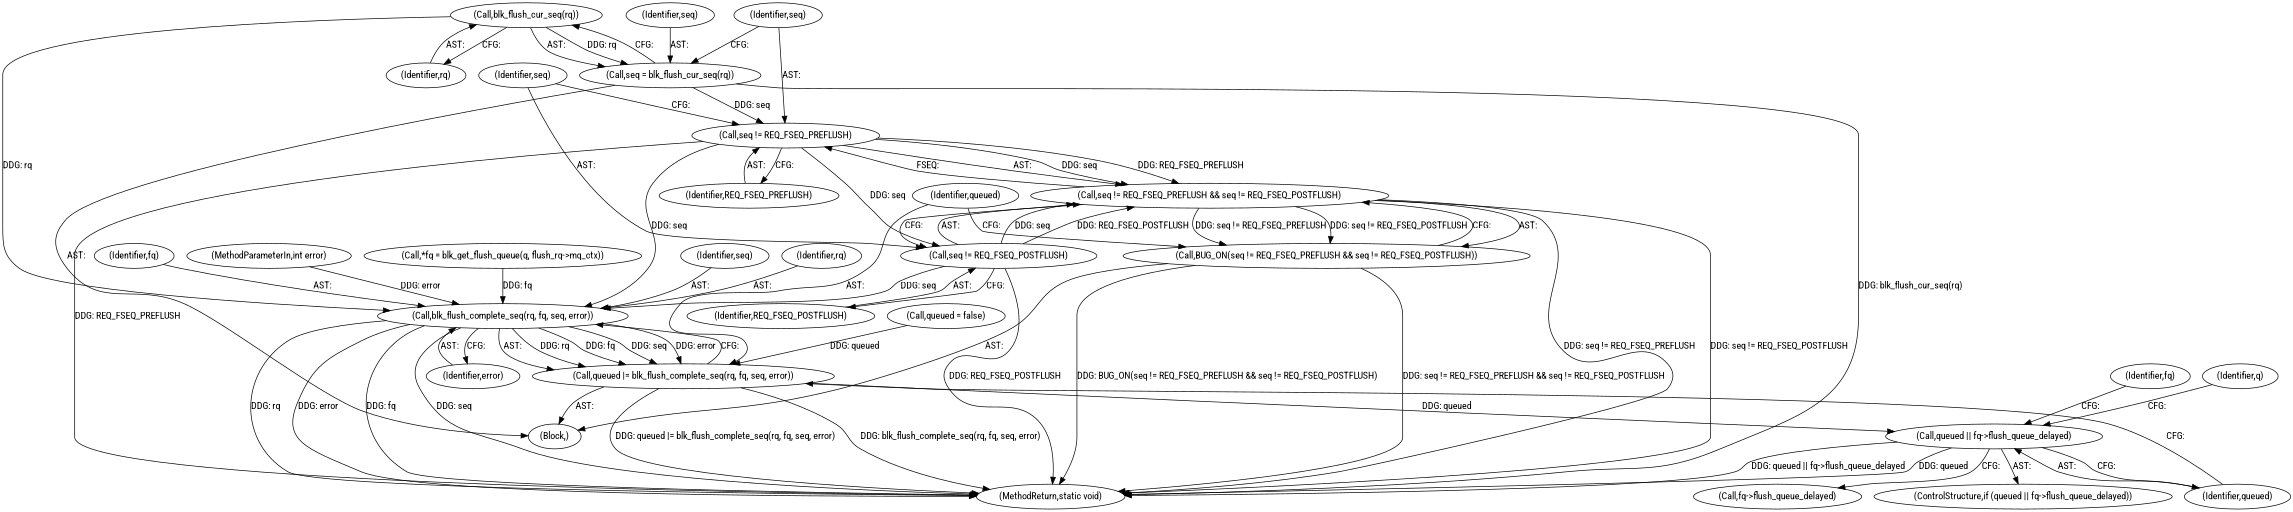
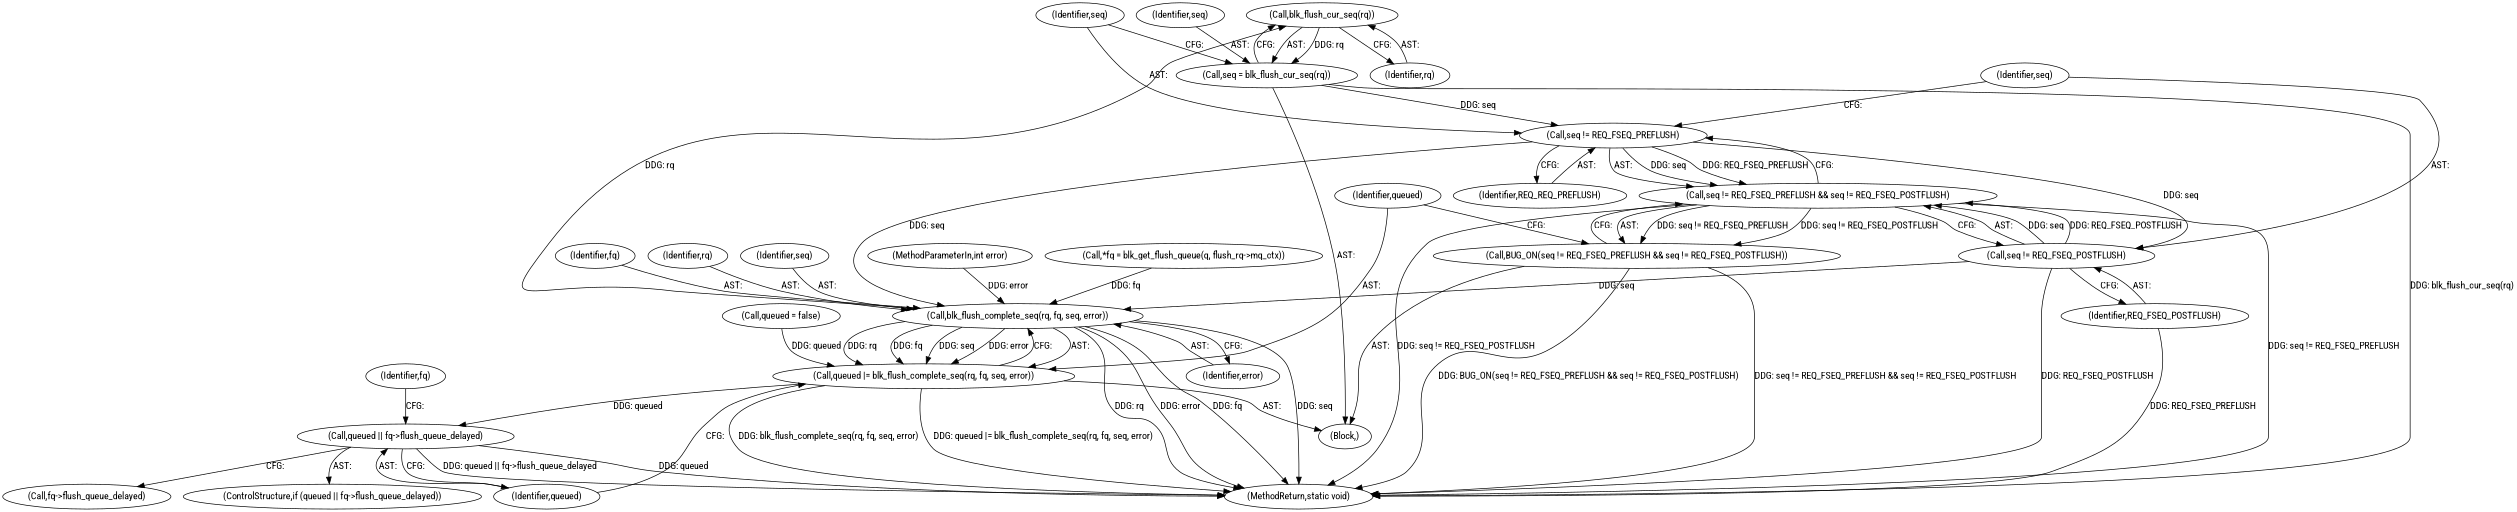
  digraph {
    fontname="Roboto Condensed"
    node [fontname="Roboto Condensed"]
    edge [fontname="Roboto Condensed"]
    n1 [label="(Call,blk_flush_cur_seq(rq))"]
    n2 [label="(Call,seq = blk_flush_cur_seq(rq))"]
    n3 [label="(Call,blk_flush_complete_seq(rq, fq, seq, error))"]
    n4 [label="(Identifier,rq)"]
    n5 [label="(Call,seq != REQ_FSEQ_PREFLUSH)"]
    n6 [label="(Block,)"]
    n7 [label="(MethodReturn,static void)"]
    n8 [label="(Call,queued |= blk_flush_complete_seq(rq, fq, seq, error))"]
    n9 [label="(Identifier,error)"]
    n10 [label="(Call,seq != REQ_FSEQ_PREFLUSH && seq != REQ_FSEQ_POSTFLUSH)"]
    n11 [label="(Call,seq != REQ_FSEQ_POSTFLUSH)"]
-   n12 [label="(Identifier,REQ_FSEQ_PREFLUSH)"]
+   n12 [label="(Identifier,REQ_REQ_PREFLUSH)"]
    n13 [label="(Call,BUG_ON(seq != REQ_FSEQ_PREFLUSH && seq != REQ_FSEQ_POSTFLUSH))"]
    n14 [label="(Identifier,REQ_FSEQ_POSTFLUSH)"]
    n15 [label="(Call,queued || fq->flush_queue_delayed)"]
    n16 [label="(Call,fq->flush_queue_delayed)"]
    n17 [label="(ControlStructure,if (queued || fq->flush_queue_delayed))"]
    n18 [label="(Identifier,queued)"]
    n19 [label="(Identifier,seq)"]
    n20 [label="(Call,queued = false)"]
    n21 [label="(Identifier,rq)"]
    n22 [label="(Identifier,seq)"]
    n23 [label="(Identifier,fq)"]
    n24 [label="(Identifier,fq)"]
-   n25 [label="(Identifier,q)"]
    n26 [label="(Identifier,queued)"]
    n27 [label="(Identifier,seq)"]
    n28 [label="(Identifier,seq)"]
    n29 [label="(MethodParameterIn,int error)"]
    n30 [label="(Call,*fq = blk_get_flush_queue(q, flush_rq->mq_ctx))"]
    n1 -> n2 [label="AST: "]
    n1 -> n2 [label="DDG: rq"]
-   n1 -> n3 [label="DDG: rq"]
+   n3 -> n1 [label="DDG: rq"]
    n1 -> n4 [label="CFG: "]
    n2 -> n1 [label="CFG: "]
    n2 -> n5 [label="DDG: seq"]
    n2 -> n6 [label="AST: "]
    n2 -> n7 [label="DDG: blk_flush_cur_seq(rq)"]
    n3 -> n7 [label="DDG: rq"]
    n3 -> n7 [label="DDG: error"]
    n3 -> n7 [label="DDG: fq"]
    n3 -> n7 [label="DDG: seq"]
    n3 -> n8 [label="AST: "]
    n3 -> n8 [label="DDG: rq"]
    n3 -> n8 [label="DDG: fq"]
    n3 -> n8 [label="DDG: seq"]
    n3 -> n8 [label="DDG: error"]
    n3 -> n9 [label="CFG: "]
    n4 -> n1 [label="AST: "]
    n5 -> n3 [label="DDG: seq"]
-   n5 -> n7 [label="DDG: REQ_FSEQ_PREFLUSH"]
+   n14 -> n7 [label="DDG: REQ_FSEQ_PREFLUSH"]
    n5 -> n10 [label="AST: "]
    n5 -> n10 [label="DDG: seq"]
    n5 -> n10 [label="DDG: REQ_FSEQ_PREFLUSH"]
    n5 -> n11 [label="DDG: seq"]
    n5 -> n12 [label="CFG: "]
    n8 -> n3 [label="CFG: "]
    n8 -> n6 [label="AST: "]
    n8 -> n7 [label="DDG: queued |= blk_flush_complete_seq(rq, fq, seq, error)"]
    n8 -> n7 [label="DDG: blk_flush_complete_seq(rq, fq, seq, error)"]
    n8 -> n15 [label="DDG: queued"]
    n9 -> n3 [label="AST: "]
-   n10 -> n5 [label="FSEQ: "]
+   n10 -> n5 [label="CFG: "]
    n10 -> n7 [label="DDG: seq != REQ_FSEQ_PREFLUSH"]
    n10 -> n7 [label="DDG: seq != REQ_FSEQ_POSTFLUSH"]
    n10 -> n11 [label="CFG: "]
    n10 -> n13 [label="AST: "]
    n10 -> n13 [label="DDG: seq != REQ_FSEQ_PREFLUSH"]
    n10 -> n13 [label="DDG: seq != REQ_FSEQ_POSTFLUSH"]
    n11 -> n3 [label="DDG: seq"]
    n11 -> n7 [label="DDG: REQ_FSEQ_POSTFLUSH"]
    n11 -> n10 [label="AST: "]
    n11 -> n10 [label="DDG: seq"]
    n11 -> n10 [label="DDG: REQ_FSEQ_POSTFLUSH"]
    n11 -> n14 [label="CFG: "]
    n12 -> n5 [label="AST: "]
    n13 -> n6 [label="AST: "]
    n13 -> n7 [label="DDG: BUG_ON(seq != REQ_FSEQ_PREFLUSH && seq != REQ_FSEQ_POSTFLUSH)"]
    n13 -> n7 [label="DDG: seq != REQ_FSEQ_PREFLUSH && seq != REQ_FSEQ_POSTFLUSH"]
    n13 -> n10 [label="CFG: "]
    n14 -> n11 [label="AST: "]
    n15 -> n7 [label="DDG: queued || fq->flush_queue_delayed"]
    n15 -> n7 [label="DDG: queued"]
    n15 -> n16 [label="CFG: "]
    n15 -> n17 [label="AST: "]
    n15 -> n18 [label="CFG: "]
    n18 -> n8 [label="CFG: "]
    n18 -> n15 [label="AST: "]
    n19 -> n3 [label="AST: "]
    n20 -> n8 [label="DDG: queued"]
    n21 -> n3 [label="AST: "]
    n22 -> n2 [label="AST: "]
    n23 -> n3 [label="AST: "]
    n24 -> n15 [label="CFG: "]
-   n25 -> n15 [label="CFG: "]
    n26 -> n8 [label="AST: "]
    n26 -> n13 [label="CFG: "]
    n27 -> n2 [label="CFG: "]
    n27 -> n5 [label="AST: "]
    n28 -> n5 [label="CFG: "]
    n28 -> n11 [label="AST: "]
    n29 -> n3 [label="DDG: error"]
    n30 -> n3 [label="DDG: fq"]
  }
